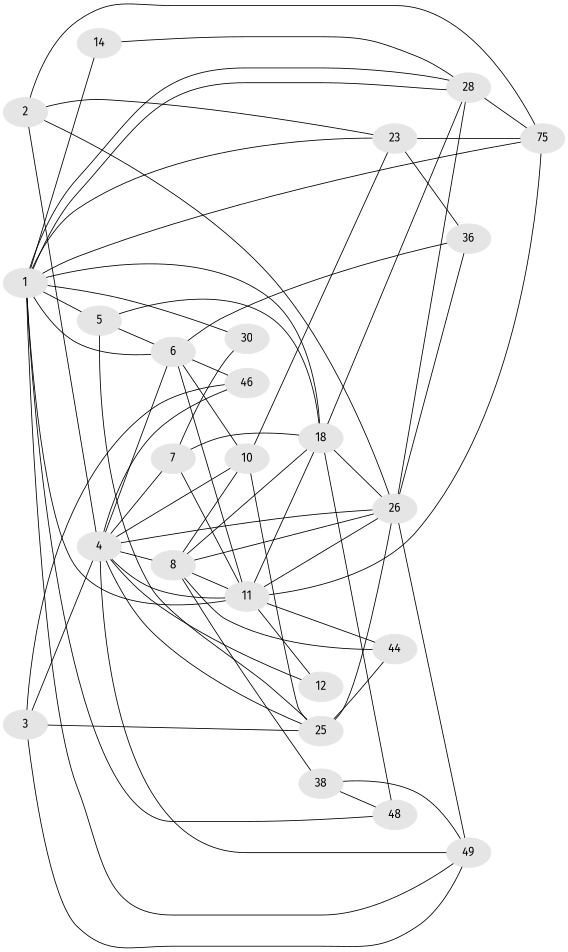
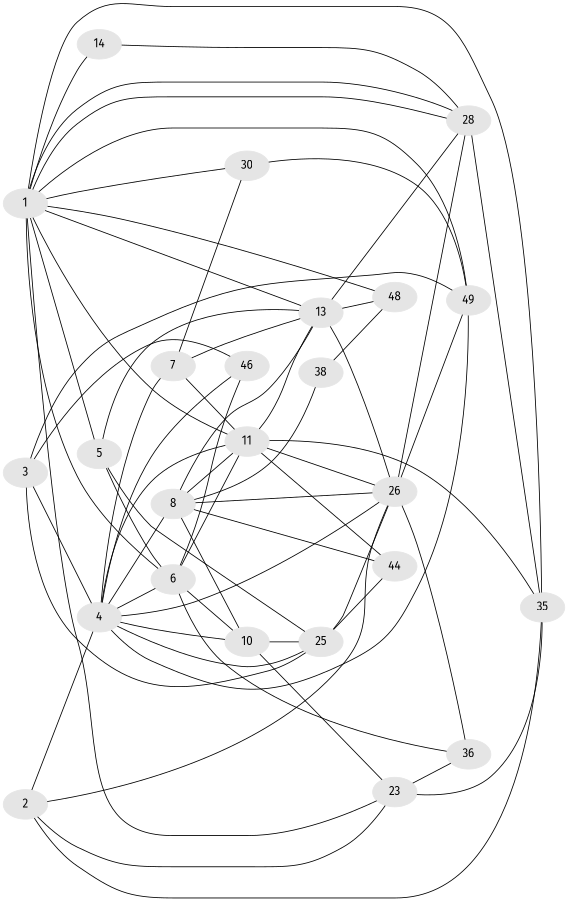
  graph {
    fontname="Fira Sans"
    rankdir=LR
    node [color=gray90 fontname="Fira Sans" style=filled]
    edge [fontname="Fira Sans"]
    1 [super="+9"]
    5
    6 [super="+20+53"]
    11 [super="+32+22+52"]
-   13 [super="+27" label=18]
+   13 [super="+27"]
    14
    23 [super="+31"]
    28 [super="+34"]
    30
-   35 [super="+47+54" label=75]
+   35 [super="+47+54"]
    48
    49 [super="+50"]
    25 [super="+45"]
    46
    10 [super="+19+17"]
    36
    26 [super="+43+29"]
-   12
    44
    4 [super="+33+24+18"]
    7 [super="+55"]
    8 [super="+40"]
    2
    3
    38
    1 -- 5
    1 -- 6
    1 -- 11
    1 -- 13
    1 -- 14
    1 -- 23
    1 -- 28
    1 -- 28
    1 -- 30
    1 -- 35
    1 -- 48 [weight=2]
    1 -- 49
    5 -- 6
    5 -- 13
    5 -- 25
    6 -- 11
    6 -- 46
    6 -- 10
    6 -- 36
    11 -- 13
    11 -- 35
    11 -- 26 [weight=2]
-   11 -- 12
    11 -- 44
    13 -- 28
    13 -- 48
    13 -- 26
    14 -- 28
    23 -- 35 [weight=2]
    23 -- 36
    28 -- 35
-   38 -- 49
+   30 -- 49
    25 -- 26
    25 -- 44
    10 -- 23
    10 -- 25
    26 -- 28
    26 -- 49
    26 -- 36
    4 -- 6
    4 -- 11
    4 -- 49 [weight=2]
    4 -- 25
    4 -- 46
    4 -- 10
    4 -- 26
-   4 -- 12
    4 -- 7
    4 -- 8
    7 -- 11
    7 -- 13
    7 -- 30
    8 -- 11
    8 -- 13
    8 -- 10
    8 -- 26
    8 -- 44
    8 -- 38
    2 -- 23
    2 -- 35
    2 -- 26
    2 -- 4 [weight=2]
    3 -- 49
    3 -- 25
    3 -- 46
    3 -- 4
    38 -- 48
  }
